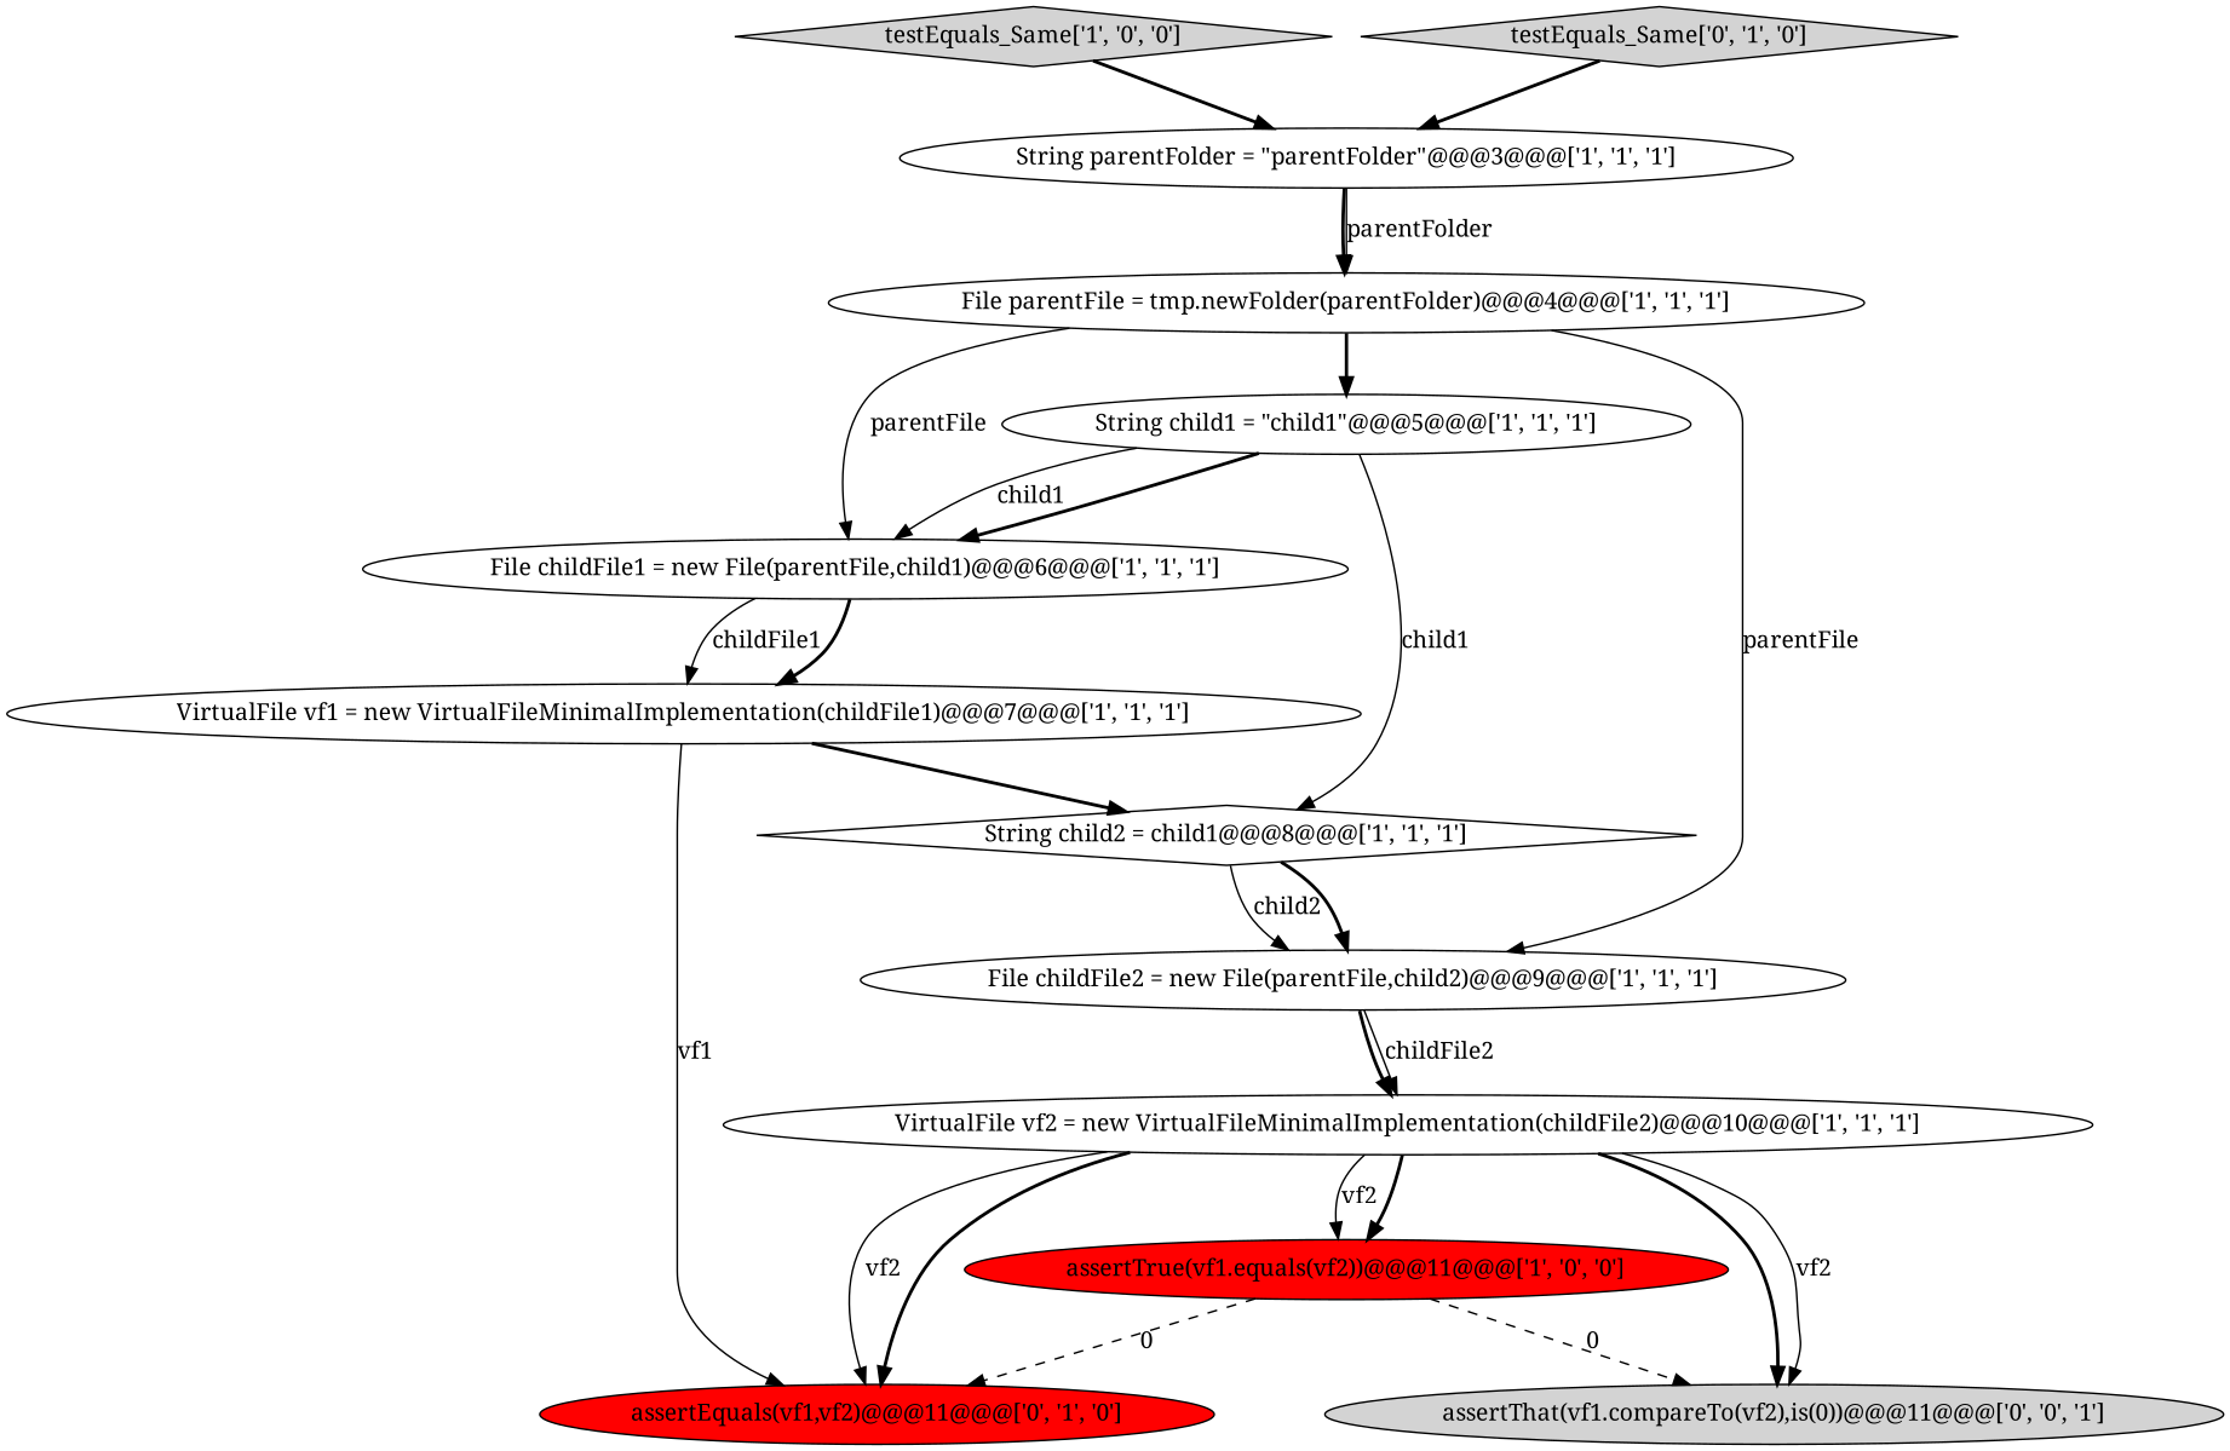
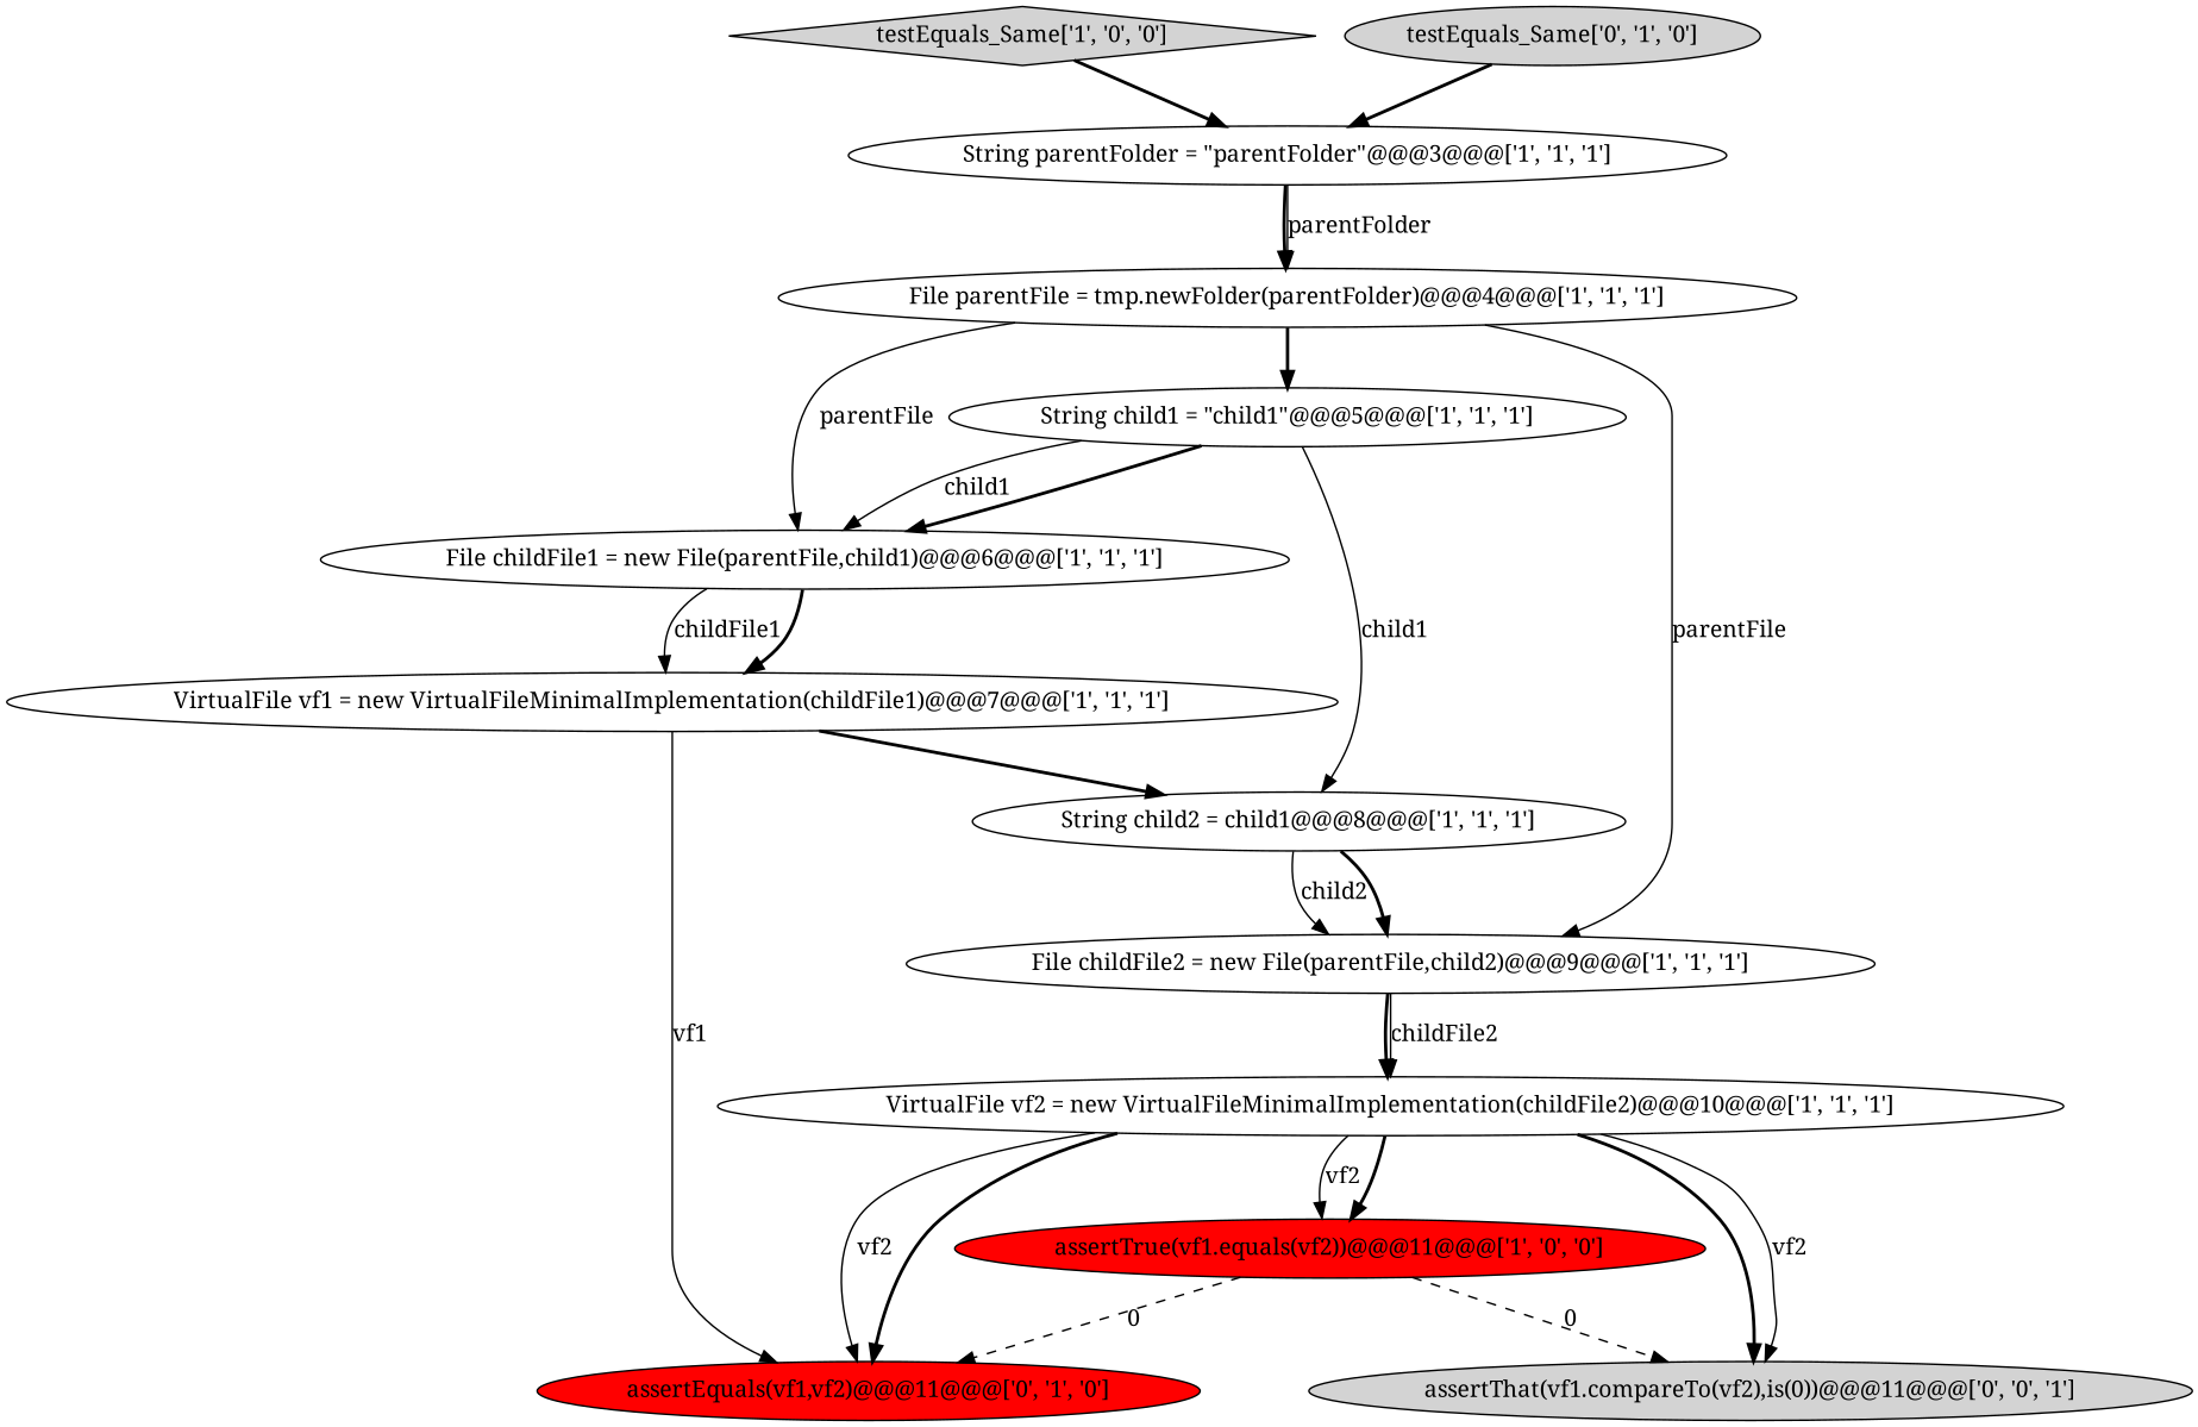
  digraph {
    fontname="Noto Serif"
    node [fillcolor=white fontname="Noto Serif" shape=ellipse style=filled]
    edge [fontname="Noto Serif" style=bold]
    n1 [fillcolor=lightgray label="testEquals_Same['1', '0', '0']" shape=diamond]
    n2 [label="String parentFolder = \"parentFolder\"@@@3@@@['1', '1', '1']"]
    n3 [label="File parentFile = tmp.newFolder(parentFolder)@@@4@@@['1', '1', '1']"]
    n4 [label="String child1 = \"child1\"@@@5@@@['1', '1', '1']"]
-   n5 [label="String child2 = child1@@@8@@@['1', '1', '1']" shape=diamond]
+   n5 [label="String child2 = child1@@@8@@@['1', '1', '1']"]
    n6 [label="File childFile1 = new File(parentFile,child1)@@@6@@@['1', '1', '1']"]
    n7 [label="File childFile2 = new File(parentFile,child2)@@@9@@@['1', '1', '1']"]
    n8 [label="VirtualFile vf1 = new VirtualFileMinimalImplementation(childFile1)@@@7@@@['1', '1', '1']"]
-   n9 [fillcolor=lightgray label="testEquals_Same['0', '1', '0']" shape=diamond]
+   n9 [fillcolor=lightgray label="testEquals_Same['0', '1', '0']"]
    n10 [fillcolor=red label="assertEquals(vf1,vf2)@@@11@@@['0', '1', '0']"]
    n11 [label="VirtualFile vf2 = new VirtualFileMinimalImplementation(childFile2)@@@10@@@['1', '1', '1']"]
    n12 [fillcolor=red label="assertTrue(vf1.equals(vf2))@@@11@@@['1', '0', '0']"]
    n13 [fillcolor=lightgray label="assertThat(vf1.compareTo(vf2),is(0))@@@11@@@['0', '0', '1']"]
    n1 -> n2
    n2 -> n3
    n2 -> n3 [label=parentFolder style=solid]
    n3 -> n4
    n3 -> n6 [label=parentFile style=solid]
    n3 -> n7 [label=parentFile style=solid]
    n4 -> n5 [label=child1 style=solid]
    n4 -> n6
    n4 -> n6 [label=child1 style=solid]
    n5 -> n7 [label=child2 style=solid]
    n5 -> n7
    n6 -> n8 [label=childFile1 style=solid]
    n6 -> n8
    n7 -> n11
    n7 -> n11 [label=childFile2 style=solid]
    n8 -> n5
    n8 -> n10 [label=vf1 style=solid]
    n9 -> n2
    n11 -> n10
    n11 -> n10 [label=vf2 style=solid]
    n11 -> n12
    n11 -> n12 [label=vf2 style=solid]
    n11 -> n13
    n11 -> n13 [label=vf2 style=solid]
    n12 -> n10 [label=0 style=dashed]
    n12 -> n13 [label=0 style=dashed]
  }
